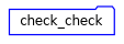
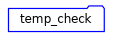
  digraph {
    rankdir=LR
-   n1 [color=blue fillcolor=white fontname=Helvetica fontsize=10 height=0.2 label=check_check shape=folder style=filled width=0.4]
+   n1 [color=blue fillcolor=white fontname=Helvetica fontsize=10 height=0.2 label=temp_check shape=folder style=filled width=0.4]
  }
